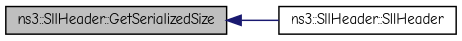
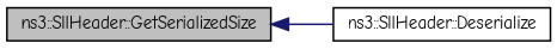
  digraph {
    rankdir=LR
    fontname="Comic Neue"
    node [color=black fontname="Comic Neue" fontsize=10 shape=record style=filled]
    n1 [fillcolor=grey75 fontcolor=black height=0.2 label="ns3::SllHeader::GetSerializedSize" width=0.4]
-   n2 [fillcolor=white height=0.2 label="ns3::SllHeader::SllHeader" width=0.4]
+   n2 [fillcolor=white height=0.2 label="ns3::SllHeader::Deserialize" width=0.4]
    n1 -> n2 [color=midnightblue dir=back fontname="Comic Neue" fontsize=10 labelfontname=Helvetica labelfontsize=10 style=solid]
  }
